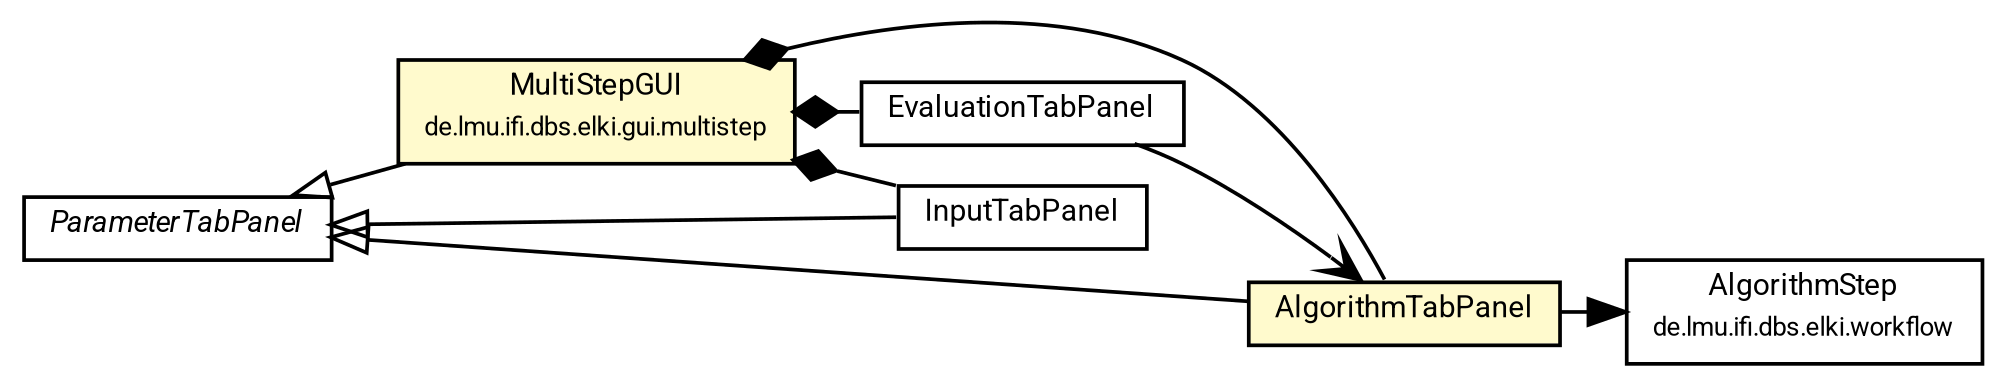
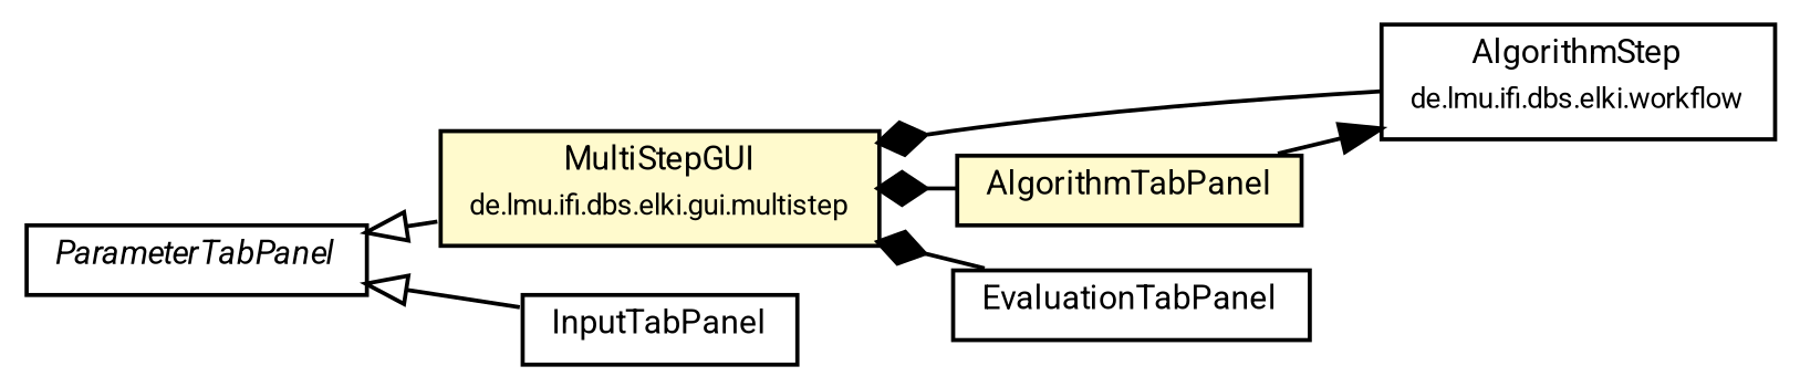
  digraph {
    fontname="Playfair Display"
    nodesep=0.15
    rankdir=LR
    ranksep=0.25
    node [fontcolor=black fontname="Playfair Display" fontsize=8 margin=0 shape=plaintext]
    edge [arrowtail=diamond color=black dir=back fontname="Playfair Display" fontsize=7 labelfontname=Roboto labelfontsize=7 weight=6]
    n1 [height=0 label=<<table title="de.lmu.ifi.dbs.elki.workflow.AlgorithmStep" border="0" cellborder="1" cellspacing="0" cellpadding="2" href="../../../workflow/AlgorithmStep.html" target="_parent"> 		<tr><td><table border="0" cellspacing="0" cellpadding="1"> 		<tr><td align="center" balign="center"> <font face="Roboto">AlgorithmStep</font> </td></tr> 		<tr><td align="center" balign="center"> <font face="Roboto" point-size="7.0">de.lmu.ifi.dbs.elki.workflow</font> </td></tr> 		</table></td></tr> 		</table>> width=0]
    n2 [height=0 label=<<table title="de.lmu.ifi.dbs.elki.gui.multistep.MultiStepGUI" border="0" cellborder="1" cellspacing="0" cellpadding="2" bgcolor="LemonChiffon" href="../MultiStepGUI.html" target="_parent"> 		<tr><td><table border="0" cellspacing="0" cellpadding="1"> 		<tr><td align="center" balign="center"> <font face="Roboto">MultiStepGUI</font> </td></tr> 		<tr><td align="center" balign="center"> <font face="Roboto" point-size="7.0">de.lmu.ifi.dbs.elki.gui.multistep</font> </td></tr> 		</table></td></tr> 		</table>> width=0]
    n3 [height=0 label=<<table title="de.lmu.ifi.dbs.elki.gui.multistep.panels.AlgorithmTabPanel" border="0" cellborder="1" cellspacing="0" cellpadding="2" bgcolor="lemonChiffon" href="AlgorithmTabPanel.html" target="_parent"> 		<tr><td><table border="0" cellspacing="0" cellpadding="1"> 		<tr><td align="center" balign="center"> <font face="Roboto">AlgorithmTabPanel</font> </td></tr> 		</table></td></tr> 		</table>> width=0]
    n4 [height=0 label=<<table title="de.lmu.ifi.dbs.elki.gui.multistep.panels.EvaluationTabPanel" border="0" cellborder="1" cellspacing="0" cellpadding="2" href="EvaluationTabPanel.html" target="_parent"> 		<tr><td><table border="0" cellspacing="0" cellpadding="1"> 		<tr><td align="center" balign="center"> <font face="Roboto">EvaluationTabPanel</font> </td></tr> 		</table></td></tr> 		</table>> width=0]
    n5 [height=0 label=<<table title="de.lmu.ifi.dbs.elki.gui.multistep.panels.InputTabPanel" border="0" cellborder="1" cellspacing="0" cellpadding="2" href="InputTabPanel.html" target="_parent"> 		<tr><td><table border="0" cellspacing="0" cellpadding="1"> 		<tr><td align="center" balign="center"> <font face="Roboto">InputTabPanel</font> </td></tr> 		</table></td></tr> 		</table>> width=0]
    n6 [height=0 label=<<table title="de.lmu.ifi.dbs.elki.gui.multistep.panels.ParameterTabPanel" border="0" cellborder="1" cellspacing="0" cellpadding="2" href="ParameterTabPanel.html" target="_parent"> 		<tr><td><table border="0" cellspacing="0" cellpadding="1"> 		<tr><td align="center" balign="center"> <font face="Roboto"><i>ParameterTabPanel</i></font> </td></tr> 		</table></td></tr> 		</table>> width=0]
    n2 -> n3 [arrowhead=none]
    n2 -> n4 [arrowhead=none]
-   n2 -> n5 [arrowhead=none]
+   n2 -> n1 [arrowhead=none]
    n3 -> n1 [arrowhead=normal weight=1 arrowtail="" dir=""]
-   n4 -> n3 [arrowhead=open weight=1 arrowtail="" dir=""]
    n6 -> n2 [arrowtail=empty weight=10]
-   n6 -> n3 [arrowtail=empty weight=10]
    n6 -> n5 [arrowtail=empty weight=10]
  }
